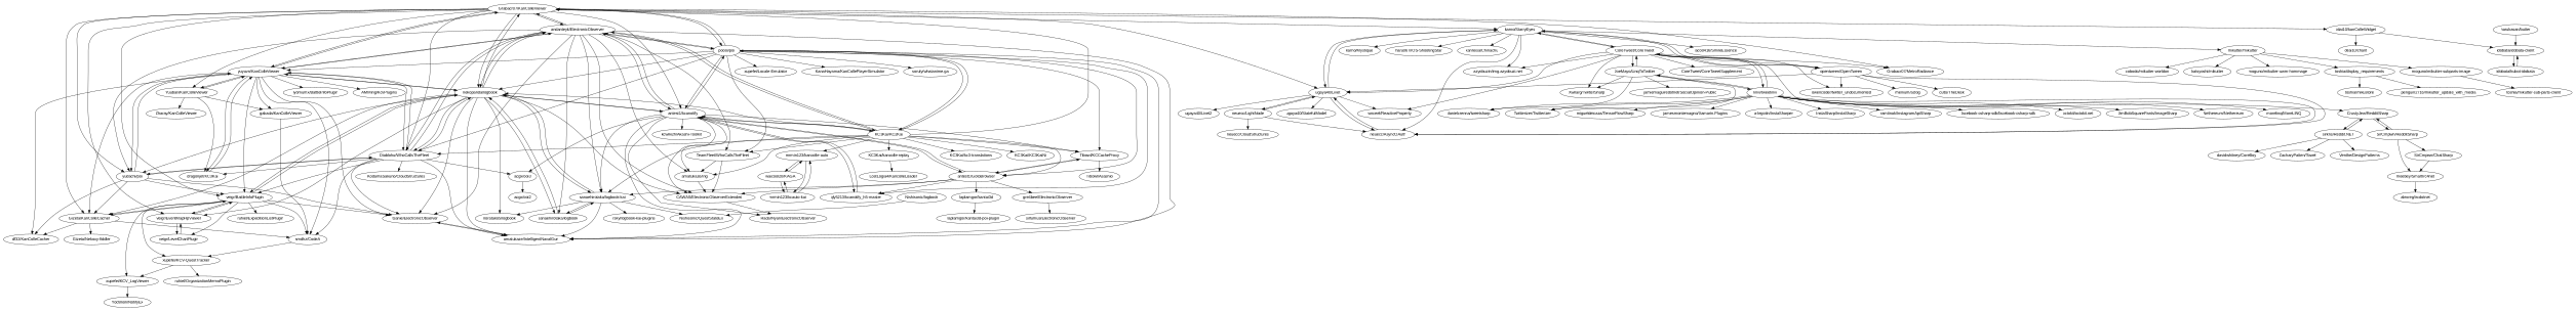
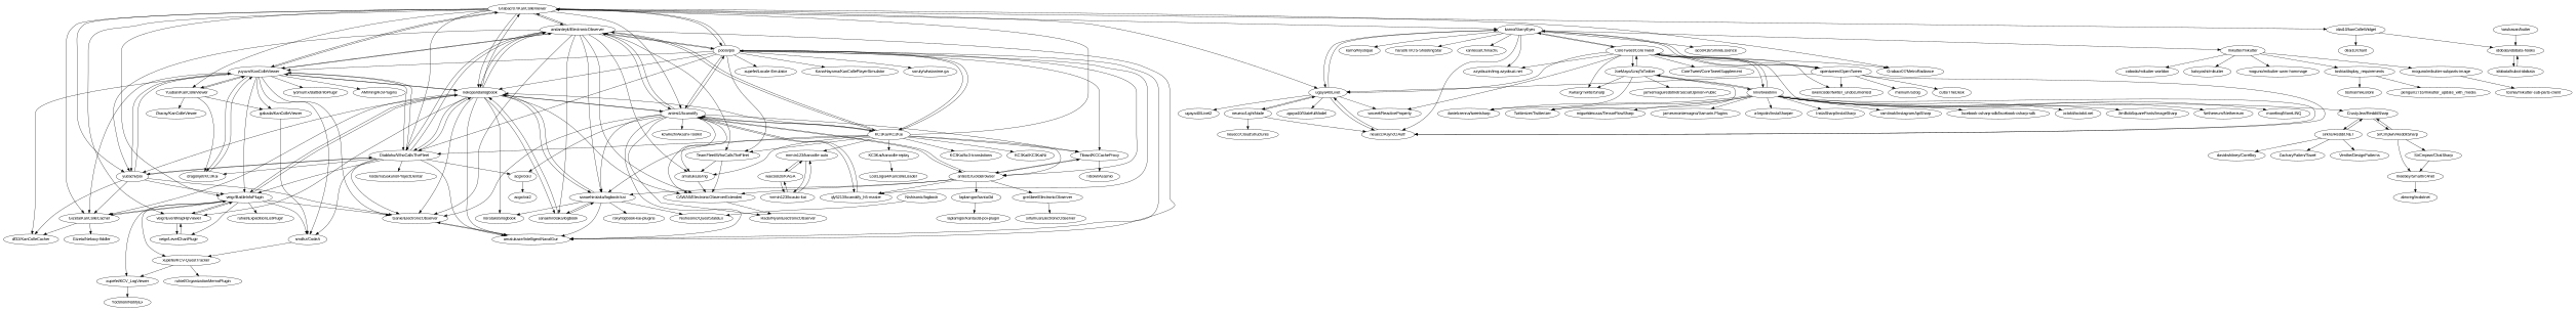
  digraph {
    fontname="Liberation Sans"
    node [fontname="Liberation Sans"]
    edge [fontname="Liberation Sans"]
    "Grabacr07/KanColleViewer" [l="24.653,14.173"]
    "andanteyk/ElectronicObserver" [l="24.696,14.168"]
    "poooi/poi" [l="24.712,14.143"]
    "yuyuvn/KanColleViewer" [l="24.669,14.135"]
    "nekopanda/logbook" [l="24.679,14.17"]
    "veigr/BattleInfoPlugin" [l="24.644,14.156"]
    "Diablohu/WhoCallsTheFleet" [l="24.683,14.147"]
    "yudachi/poi" [l="24.663,14.15"]
    "otiai10/kanColleWidget" [l="24.645,14.251"]
    "veigr/EventMapHpViewer" [l="24.633,14.174"]
    "karno/StarryEyes" [l="24.529,14.182"]
    "antest1/kcanotify" [l="24.715,14.177"]
    "Gizeta/KanColleCacher" [l="24.645,14.143"]
    "Grabacr07/MetroRadiance" [l="23.493,17.565"]
    "Yuubari/KanColleViewer" [l="24.644,14.115"]
    "ugaya40/Livet" [l="24.548,14.203"]
    "sanaehirotaka/logbook-kai" [l="24.7,14.193"]
    "sanaehirotaka/logbook" [l="24.681,14.193"]
    "amatukaze/IntelligentNavalGun" [l="24.696,14.156"]
    "CAWAS/ElectronicObserverExtended" [l="24.719,14.191"]
    "amatukaze/ing" [l="24.73,14.18"]
    n22 [l="24.731,14.154" label="KC3Kai/KC2Kai"]
    "tsanie/ElectronicObserver" [l="24.676,14.158"]
    "TeamFleet/WhoCallsTheFleet" [l="24.736,14.168"]
    "antest1/GotoBrowser" [l="24.748,14.181"]
    "Tibowl/KCCacheProxy" [l="24.755,14.161"]
    "qly5213/kcanotify_h5-master" [l="24.736,14.191"]
    "xupefei/Locale-Emulator" [l="-29.491,-18.853"]
    "KanaHayama/KanCollePlayerSimulator" [l="24.727,14.098"]
    "soruly/whatanime.ga" [l="34.304,30.321"]
    "dragonjet/KC3Kai" [l="24.672,14.115"]
    "smdhz/CodeA" [l="24.647,14.13"]
    "df32/KanColleCacher" [l="24.657,14.124"]
    "gakada/KanColleViewer" [l="24.653,14.102"]
    "AMMing/KcvPlugins" [l="24.672,14.091"]
    "iyomumx/BattleInfoPlugin" [l="24.683,14.107"]
    "noratako5/logbook" [l="24.679,14.204"]
    "veigr/LevelChartPlugin" [l="24.617,14.172"]
    "xupefei/KCV-QuestTracker" [l="24.624,14.137"]
    "ruhiel/ExpeditionListPlugin" [l="24.617,14.156"]
    "xupefei/KCV_LogViewer" [l="24.613,14.145"]
    "acgx/ooi3" [l="24.709,14.211"]
-   "KodamaSakuno/ProjectDentan" [l="24.693,14.117" label="KodamaSakuno/CloudStructures"]
+   "KodamaSakuno/ProjectDentan" [l="24.693,14.117"]
    "otiai10/chant" [l="24.633,14.274"]
-   "idobata/idobata-hooks" [l="24.649,14.3" label="idobata/idobata-client"]
+   "idobata/idobata-hooks" [l="24.649,14.3"]
    "CoreTweet/CoreTweet" [l="24.487,14.22"]
    "opentween/OpenTween" [l="24.503,14.19"]
    "azyobuzin/img.azyobuzi.net" [l="24.507,14.207"]
    "neuecc/AsyncOAuth" [l="24.525,14.212"]
    "karno/Mystique" [l="24.53,14.15"]
    "mikutter/mikutter" [l="24.482,14.124"]
    "haru067/iOS-ShootingStar" [l="24.513,14.16"]
    "laco0416/SmileEssence" [l="24.545,14.165"]
    "kanreisa/Chinachu" [l="-8.826,-23.233"]
    "kcwikizh/Akashi-Toolkit" [l="24.747,14.209"]
    "RadarNyan/ElectronicObserver" [l="24.728,14.208"]
    "Gizeta/Nekoxy-fiddler" [l="24.621,14.124"]
    "Zharay/KanColleViewer" [l="24.627,14.085"]
    "runceel/ReactiveProperty" [l="23.702,17.627"]
    "ugaya40/StatefulModel" [l="24.569,14.196"]
    "ugaya40/Livet2" [l="24.568,14.218"]
    "neuecc/LightNode" [l="24.546,14.231"]
    "Nishisonic/QuestStateEx" [l="24.703,14.234"]
    "rsky/logbook-kai-plugins" [l="24.692,14.218"]
    "mrmin123/kancolle-auto" [l="24.795,14.138"]
    "KC3Kai/kc3-translations" [l="24.75,14.121"]
    "KC3Kai/KC3KaiNi" [l="24.762,14.139"]
    "KC3Kai/kancolle-replay" [l="24.77,14.119"]
    "laplamgor/kantai3d" [l="24.782,14.186"]
    "gre4bee/ElectronicObserver" [l="24.784,14.207"]
    "Tibowl/Asashio" [l="24.779,14.161"]
    "ruhiel/OrganizationMemoPlugin" [l="24.606,14.126"]
    "Yoctillion/NotifyEx" [l="24.594,14.139"]
    "acgx/ooi2" [l="24.728,14.243"]
    "idobata/hubot-idobata" [l="24.661,14.317"]
    "JoeMayo/LinqToTwitter" [l="24.461,14.251"]
    "linvi/tweetinvi" [l="24.429,14.241"]
    "Xwilarg/TwitterSharp" [l="24.486,14.25"]
    "CoreTweet/CoreTweetSupplement" [l="24.499,14.238"]
    "owencoder/twitter_undocumented" [l="24.474,14.196"]
    "rhenium/aclog" [l="24.478,14.17"]
    "cutls/TheDesk" [l="-24.718,-19.581"]
    "moguno/mikutter-subparts-image" [l="24.45,14.115"]
    "moguno/mikutter-uwm-hommage" [l="24.462,14.13"]
    "cobodo/mikutter-worldon" [l="24.47,14.107"]
    "katsyoshi/mikutter" [l="24.493,14.098"]
    "toshia/display_requirements" [l="24.463,14.089"]
    "neuecc/CloudStructures" [l="-12.609,40.117"]
    "laplamgor/kantai3d-poi-plugin" [l="24.803,14.19"]
    "silfumus/ElectronicObserver" [l="24.804,14.22"]
    "waicool20/KAGA" [l="24.812,14.125"]
    "mrmin123/kcauto-kai" [l="24.818,14.139"]
    "LostLogia4/KancolleLoader" [l="24.784,14.1"]
    "Twitterizer/Twitterizer" [l="26.16,18.206"]
    "danielcrenna/tweetsharp" [l="26.069,18.168"]
    "jamiemaguiredotnet/SocialOpinion-Public" [l="24.455,14.283"]
    "a-legotin/InstaSharper" [l="-4.527,-45.137"]
    "InstaSharp/InstaSharp" [l="-4.504,-45.115"]
    "ramtinak/InstagramApiSharp" [l="-4.549,-45.136"]
    "facebook-csharp-sdk/facebook-csharp-sdk" [l="25.979,18.14"]
    "octokit/octokit.net" [l="25.646,18.105"]
    "JimBobSquarePants/ImageSharp" [l="25.693,18.015"]
    "Nethereum/Nethereum" [l="44.81,-28.383"]
    "morelinq/MoreLINQ" [l="25.571,17.858"]
    "migueldeicaza/TensorFlowSharp" [l="25.405,18.201"]
    "jamesmontemagno/Xamarin.Plugins" [l="26.38,15.384"]
    "CrustyJew/RedditSharp" [l="24.352,14.266"]
    "SirCmpwn/RedditSharp" [l="24.311,14.259"]
    "sirkris/Reddit.NET" [l="24.342,14.3"]
    "toshia/mikutter-sub-parts-client" [l="24.429,14.108"]
    "toshia/mikustore" [l="24.462,14.067"]
    "penguin2716/mikutter_update_with_media" [l="24.446,14.076"]
    "meebey/SmartIrc4net" [l="24.271,14.265"]
    "alexreg/ircdotnet" [l="24.244,14.272"]
    "SirCmpwn/ChatSharp" [l="24.28,14.241"]
    "Venthe/DesignPatterns" [l="24.327,14.33"]
    "davidwhitney/CoreBoy" [l="25.152,17.816"]
    "ZacharyPatten/Towel" [l="25.239,17.722"]
    "Nishisonic/logbook" [l="24.707,14.26"]
    "harukasan/butter" [l="24.639,14.329"]
    "Grabacr07/KanColleViewer" -> "andanteyk/ElectronicObserver"
    "Grabacr07/KanColleViewer" -> "poooi/poi"
    "Grabacr07/KanColleViewer" -> "yuyuvn/KanColleViewer"
    "Grabacr07/KanColleViewer" -> "nekopanda/logbook"
    "Grabacr07/KanColleViewer" -> "veigr/BattleInfoPlugin"
    "Grabacr07/KanColleViewer" -> "Diablohu/WhoCallsTheFleet"
    "Grabacr07/KanColleViewer" -> "yudachi/poi"
    "Grabacr07/KanColleViewer" -> "otiai10/kanColleWidget"
    "Grabacr07/KanColleViewer" -> "veigr/EventMapHpViewer"
    "Grabacr07/KanColleViewer" -> "karno/StarryEyes"
    "Grabacr07/KanColleViewer" -> "antest1/kcanotify"
    "Grabacr07/KanColleViewer" -> "Gizeta/KanColleCacher"
    "Grabacr07/KanColleViewer" -> "Grabacr07/MetroRadiance" [e=1]
    "Grabacr07/KanColleViewer" -> "Yuubari/KanColleViewer"
    "Grabacr07/KanColleViewer" -> "ugaya40/Livet"
    "andanteyk/ElectronicObserver" -> "Grabacr07/KanColleViewer"
    "andanteyk/ElectronicObserver" -> "poooi/poi"
    "andanteyk/ElectronicObserver" -> "yuyuvn/KanColleViewer"
    "andanteyk/ElectronicObserver" -> "nekopanda/logbook"
    "andanteyk/ElectronicObserver" -> "Diablohu/WhoCallsTheFleet"
    "andanteyk/ElectronicObserver" -> "yudachi/poi"
    "andanteyk/ElectronicObserver" -> "antest1/kcanotify"
    "andanteyk/ElectronicObserver" -> "sanaehirotaka/logbook-kai"
    "andanteyk/ElectronicObserver" -> "sanaehirotaka/logbook"
    "andanteyk/ElectronicObserver" -> "amatukaze/IntelligentNavalGun"
    "andanteyk/ElectronicObserver" -> "CAWAS/ElectronicObserverExtended"
    "andanteyk/ElectronicObserver" -> "amatukaze/ing"
    "andanteyk/ElectronicObserver" -> n22
    "andanteyk/ElectronicObserver" -> "tsanie/ElectronicObserver"
    "andanteyk/ElectronicObserver" -> "TeamFleet/WhoCallsTheFleet"
    "poooi/poi" -> "Grabacr07/KanColleViewer"
    "poooi/poi" -> "andanteyk/ElectronicObserver"
    "poooi/poi" -> "yuyuvn/KanColleViewer"
    "poooi/poi" -> "nekopanda/logbook"
    "poooi/poi" -> "Diablohu/WhoCallsTheFleet"
    "poooi/poi" -> "antest1/kcanotify"
    "poooi/poi" -> "amatukaze/IntelligentNavalGun"
    "poooi/poi" -> n22
    "poooi/poi" -> "TeamFleet/WhoCallsTheFleet"
    "poooi/poi" -> "antest1/GotoBrowser"
    "poooi/poi" -> "Tibowl/KCCacheProxy"
    "poooi/poi" -> "qly5213/kcanotify_h5-master"
    "poooi/poi" -> "xupefei/Locale-Emulator" [e=1]
    "poooi/poi" -> "KanaHayama/KanCollePlayerSimulator"
    "poooi/poi" -> "soruly/whatanime.ga" [e=1]
    "yuyuvn/KanColleViewer" -> "Grabacr07/KanColleViewer"
    "yuyuvn/KanColleViewer" -> "andanteyk/ElectronicObserver"
    "yuyuvn/KanColleViewer" -> "nekopanda/logbook"
    "yuyuvn/KanColleViewer" -> "veigr/BattleInfoPlugin"
    "yuyuvn/KanColleViewer" -> "Diablohu/WhoCallsTheFleet"
    "yuyuvn/KanColleViewer" -> "yudachi/poi"
    "yuyuvn/KanColleViewer" -> "Gizeta/KanColleCacher"
    "yuyuvn/KanColleViewer" -> "Yuubari/KanColleViewer"
    "yuyuvn/KanColleViewer" -> "tsanie/ElectronicObserver"
    "yuyuvn/KanColleViewer" -> "dragonjet/KC3Kai"
    "yuyuvn/KanColleViewer" -> "smdhz/CodeA"
    "yuyuvn/KanColleViewer" -> "df32/KanColleCacher"
    "yuyuvn/KanColleViewer" -> "gakada/KanColleViewer"
    "yuyuvn/KanColleViewer" -> "AMMing/KcvPlugins"
    "yuyuvn/KanColleViewer" -> "iyomumx/BattleInfoPlugin"
    "nekopanda/logbook" -> "Grabacr07/KanColleViewer"
    "nekopanda/logbook" -> "andanteyk/ElectronicObserver"
    "nekopanda/logbook" -> "yuyuvn/KanColleViewer"
    "nekopanda/logbook" -> "veigr/BattleInfoPlugin"
    "nekopanda/logbook" -> "Diablohu/WhoCallsTheFleet"
    "nekopanda/logbook" -> "yudachi/poi"
    "nekopanda/logbook" -> "veigr/EventMapHpViewer"
    "nekopanda/logbook" -> "antest1/kcanotify"
    "nekopanda/logbook" -> "Gizeta/KanColleCacher"
    "nekopanda/logbook" -> "sanaehirotaka/logbook-kai"
    "nekopanda/logbook" -> "sanaehirotaka/logbook"
    "nekopanda/logbook" -> "amatukaze/IntelligentNavalGun"
    "nekopanda/logbook" -> "CAWAS/ElectronicObserverExtended"
    "nekopanda/logbook" -> "tsanie/ElectronicObserver"
    "nekopanda/logbook" -> "noratako5/logbook"
    "veigr/BattleInfoPlugin" -> "nekopanda/logbook"
    "veigr/BattleInfoPlugin" -> "veigr/EventMapHpViewer"
    "veigr/BattleInfoPlugin" -> "Gizeta/KanColleCacher"
    "veigr/BattleInfoPlugin" -> "tsanie/ElectronicObserver"
    "veigr/BattleInfoPlugin" -> "smdhz/CodeA"
    "veigr/BattleInfoPlugin" -> "veigr/LevelChartPlugin"
    "veigr/BattleInfoPlugin" -> "xupefei/KCV-QuestTracker"
    "veigr/BattleInfoPlugin" -> "ruhiel/ExpeditionListPlugin"
    "veigr/BattleInfoPlugin" -> "xupefei/KCV_LogViewer"
    "Diablohu/WhoCallsTheFleet" -> "andanteyk/ElectronicObserver"
    "Diablohu/WhoCallsTheFleet" -> "yuyuvn/KanColleViewer"
    "Diablohu/WhoCallsTheFleet" -> "nekopanda/logbook"
    "Diablohu/WhoCallsTheFleet" -> "veigr/BattleInfoPlugin"
    "Diablohu/WhoCallsTheFleet" -> "yudachi/poi"
    "Diablohu/WhoCallsTheFleet" -> "amatukaze/IntelligentNavalGun"
    "Diablohu/WhoCallsTheFleet" -> "tsanie/ElectronicObserver"
    "Diablohu/WhoCallsTheFleet" -> "dragonjet/KC3Kai"
    "Diablohu/WhoCallsTheFleet" -> "smdhz/CodeA"
    "Diablohu/WhoCallsTheFleet" -> "acgx/ooi3"
    "Diablohu/WhoCallsTheFleet" -> "KodamaSakuno/ProjectDentan"
    "yudachi/poi" -> "yuyuvn/KanColleViewer"
    "yudachi/poi" -> "veigr/BattleInfoPlugin"
    "yudachi/poi" -> "Diablohu/WhoCallsTheFleet"
    "yudachi/poi" -> "Gizeta/KanColleCacher"
    "yudachi/poi" -> "tsanie/ElectronicObserver"
    "yudachi/poi" -> "df32/KanColleCacher"
    "otiai10/kanColleWidget" -> "otiai10/chant"
    "otiai10/kanColleWidget" -> "idobata/idobata-hooks"
    "veigr/EventMapHpViewer" -> "veigr/BattleInfoPlugin"
    "veigr/EventMapHpViewer" -> "veigr/LevelChartPlugin"
    "karno/StarryEyes" -> "ugaya40/Livet"
    "karno/StarryEyes" -> "CoreTweet/CoreTweet"
    "karno/StarryEyes" -> "opentween/OpenTween"
    "karno/StarryEyes" -> "azyobuzin/img.azyobuzi.net"
    "karno/StarryEyes" -> "neuecc/AsyncOAuth"
    "karno/StarryEyes" -> "karno/Mystique"
    "karno/StarryEyes" -> "mikutter/mikutter"
    "karno/StarryEyes" -> "haru067/iOS-ShootingStar"
    "karno/StarryEyes" -> "laco0416/SmileEssence"
    "karno/StarryEyes" -> "kanreisa/Chinachu" [e=1]
    "antest1/kcanotify" -> "andanteyk/ElectronicObserver"
    "antest1/kcanotify" -> "poooi/poi"
    "antest1/kcanotify" -> "nekopanda/logbook"
    "antest1/kcanotify" -> "sanaehirotaka/logbook-kai"
    "antest1/kcanotify" -> "amatukaze/IntelligentNavalGun"
    "antest1/kcanotify" -> "CAWAS/ElectronicObserverExtended"
    "antest1/kcanotify" -> "amatukaze/ing"
    "antest1/kcanotify" -> n22
+   "antest1/kcanotify" -> "tsanie/ElectronicObserver"
    "antest1/kcanotify" -> "antest1/GotoBrowser"
    "antest1/kcanotify" -> "Tibowl/KCCacheProxy"
    "antest1/kcanotify" -> "qly5213/kcanotify_h5-master"
    "antest1/kcanotify" -> "acgx/ooi3"
    "antest1/kcanotify" -> "kcwikizh/Akashi-Toolkit"
    "antest1/kcanotify" -> "RadarNyan/ElectronicObserver"
    "Gizeta/KanColleCacher" -> "veigr/BattleInfoPlugin"
-   "Gizeta/KanColleCacher" -> "smdhz/CodeA"
    "Gizeta/KanColleCacher" -> "df32/KanColleCacher"
    "Gizeta/KanColleCacher" -> "Gizeta/Nekoxy-fiddler"
    "Yuubari/KanColleViewer" -> "yuyuvn/KanColleViewer"
    "Yuubari/KanColleViewer" -> "dragonjet/KC3Kai"
    "Yuubari/KanColleViewer" -> "gakada/KanColleViewer"
    "Yuubari/KanColleViewer" -> "Zharay/KanColleViewer"
    "ugaya40/Livet" -> "karno/StarryEyes"
    "ugaya40/Livet" -> "neuecc/AsyncOAuth"
    "ugaya40/Livet" -> "runceel/ReactiveProperty" [e=1]
    "ugaya40/Livet" -> "ugaya40/StatefulModel"
    "ugaya40/Livet" -> "ugaya40/Livet2"
    "ugaya40/Livet" -> "neuecc/LightNode"
    "sanaehirotaka/logbook-kai" -> "nekopanda/logbook"
    "sanaehirotaka/logbook-kai" -> "sanaehirotaka/logbook"
    "sanaehirotaka/logbook-kai" -> "amatukaze/IntelligentNavalGun"
    "sanaehirotaka/logbook-kai" -> "noratako5/logbook"
    "sanaehirotaka/logbook-kai" -> "Nishisonic/QuestStateEx"
    "sanaehirotaka/logbook-kai" -> "rsky/logbook-kai-plugins"
    "sanaehirotaka/logbook" -> "nekopanda/logbook"
    "sanaehirotaka/logbook" -> "sanaehirotaka/logbook-kai"
    "amatukaze/IntelligentNavalGun" -> "tsanie/ElectronicObserver"
    "CAWAS/ElectronicObserverExtended" -> "RadarNyan/ElectronicObserver"
    "amatukaze/ing" -> "CAWAS/ElectronicObserverExtended"
    n22 -> "Grabacr07/KanColleViewer"
    n22 -> "andanteyk/ElectronicObserver"
    n22 -> "poooi/poi"
    n22 -> "nekopanda/logbook"
    n22 -> "Diablohu/WhoCallsTheFleet"
    n22 -> "antest1/kcanotify"
    n22 -> "sanaehirotaka/logbook-kai"
    n22 -> "amatukaze/ing"
    n22 -> "TeamFleet/WhoCallsTheFleet"
    n22 -> "antest1/GotoBrowser"
    n22 -> "Tibowl/KCCacheProxy"
    n22 -> "mrmin123/kancolle-auto"
    n22 -> "KC3Kai/kc3-translations"
    n22 -> "KC3Kai/KC3KaiNi"
    n22 -> "KC3Kai/kancolle-replay"
    "tsanie/ElectronicObserver" -> "amatukaze/IntelligentNavalGun"
    "TeamFleet/WhoCallsTheFleet" -> "CAWAS/ElectronicObserverExtended"
    "TeamFleet/WhoCallsTheFleet" -> "amatukaze/ing"
    "antest1/GotoBrowser" -> "antest1/kcanotify"
    "antest1/GotoBrowser" -> "sanaehirotaka/logbook-kai"
    "antest1/GotoBrowser" -> "CAWAS/ElectronicObserverExtended"
    "antest1/GotoBrowser" -> "Tibowl/KCCacheProxy"
    "antest1/GotoBrowser" -> "qly5213/kcanotify_h5-master"
    "antest1/GotoBrowser" -> "laplamgor/kantai3d"
    "antest1/GotoBrowser" -> "gre4bee/ElectronicObserver"
    "Tibowl/KCCacheProxy" -> "antest1/GotoBrowser"
    "Tibowl/KCCacheProxy" -> "Tibowl/Asashio"
    "qly5213/kcanotify_h5-master" -> "antest1/kcanotify"
    "dragonjet/KC3Kai" -> "yuyuvn/KanColleViewer"
    "smdhz/CodeA" -> "xupefei/KCV-QuestTracker"
    "gakada/KanColleViewer" -> "smdhz/CodeA"
    "veigr/LevelChartPlugin" -> "veigr/EventMapHpViewer"
    "xupefei/KCV-QuestTracker" -> "xupefei/KCV_LogViewer"
    "xupefei/KCV-QuestTracker" -> "ruhiel/OrganizationMemoPlugin"
    "xupefei/KCV_LogViewer" -> "Yoctillion/NotifyEx"
    "acgx/ooi3" -> "acgx/ooi2"
    "idobata/idobata-hooks" -> "idobata/hubot-idobata"
    "CoreTweet/CoreTweet" -> "karno/StarryEyes"
    "CoreTweet/CoreTweet" -> "Grabacr07/MetroRadiance" [e=1]
    "CoreTweet/CoreTweet" -> "ugaya40/Livet"
    "CoreTweet/CoreTweet" -> "opentween/OpenTween"
    "CoreTweet/CoreTweet" -> "azyobuzin/img.azyobuzi.net"
    "CoreTweet/CoreTweet" -> "neuecc/AsyncOAuth"
    "CoreTweet/CoreTweet" -> "runceel/ReactiveProperty" [e=1]
    "CoreTweet/CoreTweet" -> "JoeMayo/LinqToTwitter"
    "CoreTweet/CoreTweet" -> "linvi/tweetinvi"
    "CoreTweet/CoreTweet" -> "Xwilarg/TwitterSharp"
    "CoreTweet/CoreTweet" -> "CoreTweet/CoreTweetSupplement"
    "CoreTweet/CoreTweet" -> "owencoder/twitter_undocumented"
    "opentween/OpenTween" -> "karno/StarryEyes"
    "opentween/OpenTween" -> "ugaya40/Livet"
    "opentween/OpenTween" -> "neuecc/AsyncOAuth"
    "opentween/OpenTween" -> "owencoder/twitter_undocumented"
    "opentween/OpenTween" -> "rhenium/aclog"
    "opentween/OpenTween" -> "cutls/TheDesk" [e=1]
    "neuecc/AsyncOAuth" -> "ugaya40/Livet"
    "mikutter/mikutter" -> "moguno/mikutter-subparts-image"
    "mikutter/mikutter" -> "moguno/mikutter-uwm-hommage"
    "mikutter/mikutter" -> "cobodo/mikutter-worldon"
    "mikutter/mikutter" -> "katsyoshi/mikutter"
    "mikutter/mikutter" -> "toshia/display_requirements"
    "neuecc/LightNode" -> "ugaya40/Livet"
    "neuecc/LightNode" -> "neuecc/AsyncOAuth"
    "neuecc/LightNode" -> "neuecc/CloudStructures" [e=1]
    "mrmin123/kancolle-auto" -> "waicool20/KAGA"
    "mrmin123/kancolle-auto" -> "mrmin123/kcauto-kai"
    "KC3Kai/kancolle-replay" -> "LostLogia4/KancolleLoader"
    "laplamgor/kantai3d" -> "laplamgor/kantai3d-poi-plugin"
    "gre4bee/ElectronicObserver" -> "silfumus/ElectronicObserver"
    "idobata/hubot-idobata" -> "idobata/idobata-hooks"
    "JoeMayo/LinqToTwitter" -> "CoreTweet/CoreTweet"
    "JoeMayo/LinqToTwitter" -> "linvi/tweetinvi"
    "JoeMayo/LinqToTwitter" -> "Xwilarg/TwitterSharp"
    "JoeMayo/LinqToTwitter" -> "Twitterizer/Twitterizer" [e=1]
    "JoeMayo/LinqToTwitter" -> "danielcrenna/tweetsharp" [e=1]
    "JoeMayo/LinqToTwitter" -> "jamiemaguiredotnet/SocialOpinion-Public"
    "linvi/tweetinvi" -> "CoreTweet/CoreTweet"
    "linvi/tweetinvi" -> "JoeMayo/LinqToTwitter"
    "linvi/tweetinvi" -> "Twitterizer/Twitterizer" [e=1]
    "linvi/tweetinvi" -> "danielcrenna/tweetsharp" [e=1]
    "linvi/tweetinvi" -> "a-legotin/InstaSharper" [e=1]
    "linvi/tweetinvi" -> "InstaSharp/InstaSharp" [e=1]
    "linvi/tweetinvi" -> "ramtinak/InstagramApiSharp" [e=1]
    "linvi/tweetinvi" -> "facebook-csharp-sdk/facebook-csharp-sdk" [e=1]
    "linvi/tweetinvi" -> "octokit/octokit.net" [e=1]
    "linvi/tweetinvi" -> "JimBobSquarePants/ImageSharp" [e=1]
    "linvi/tweetinvi" -> "Nethereum/Nethereum" [e=1]
    "linvi/tweetinvi" -> "morelinq/MoreLINQ" [e=1]
    "linvi/tweetinvi" -> "migueldeicaza/TensorFlowSharp" [e=1]
    "linvi/tweetinvi" -> "jamesmontemagno/Xamarin.Plugins" [e=1]
    "linvi/tweetinvi" -> "CrustyJew/RedditSharp"
    "moguno/mikutter-subparts-image" -> "toshia/mikutter-sub-parts-client"
    "toshia/display_requirements" -> "toshia/mikustore"
    "toshia/display_requirements" -> "penguin2716/mikutter_update_with_media"
    "waicool20/KAGA" -> "mrmin123/kancolle-auto"
    "waicool20/KAGA" -> "mrmin123/kcauto-kai"
    "mrmin123/kcauto-kai" -> "mrmin123/kancolle-auto"
    "mrmin123/kcauto-kai" -> "waicool20/KAGA"
    "CrustyJew/RedditSharp" -> "SirCmpwn/RedditSharp"
    "CrustyJew/RedditSharp" -> "sirkris/Reddit.NET"
    "SirCmpwn/RedditSharp" -> "CrustyJew/RedditSharp"
    "SirCmpwn/RedditSharp" -> "meebey/SmartIrc4net"
    "SirCmpwn/RedditSharp" -> "SirCmpwn/ChatSharp"
    "sirkris/Reddit.NET" -> "CrustyJew/RedditSharp"
    "sirkris/Reddit.NET" -> "Venthe/DesignPatterns"
    "sirkris/Reddit.NET" -> "davidwhitney/CoreBoy" [e=1]
    "sirkris/Reddit.NET" -> "ZacharyPatten/Towel" [e=1]
    "meebey/SmartIrc4net" -> "alexreg/ircdotnet"
    "SirCmpwn/ChatSharp" -> "meebey/SmartIrc4net"
    "Nishisonic/logbook" -> "Nishisonic/QuestStateEx"
    "harukasan/butter" -> "idobata/idobata-hooks"
  }
